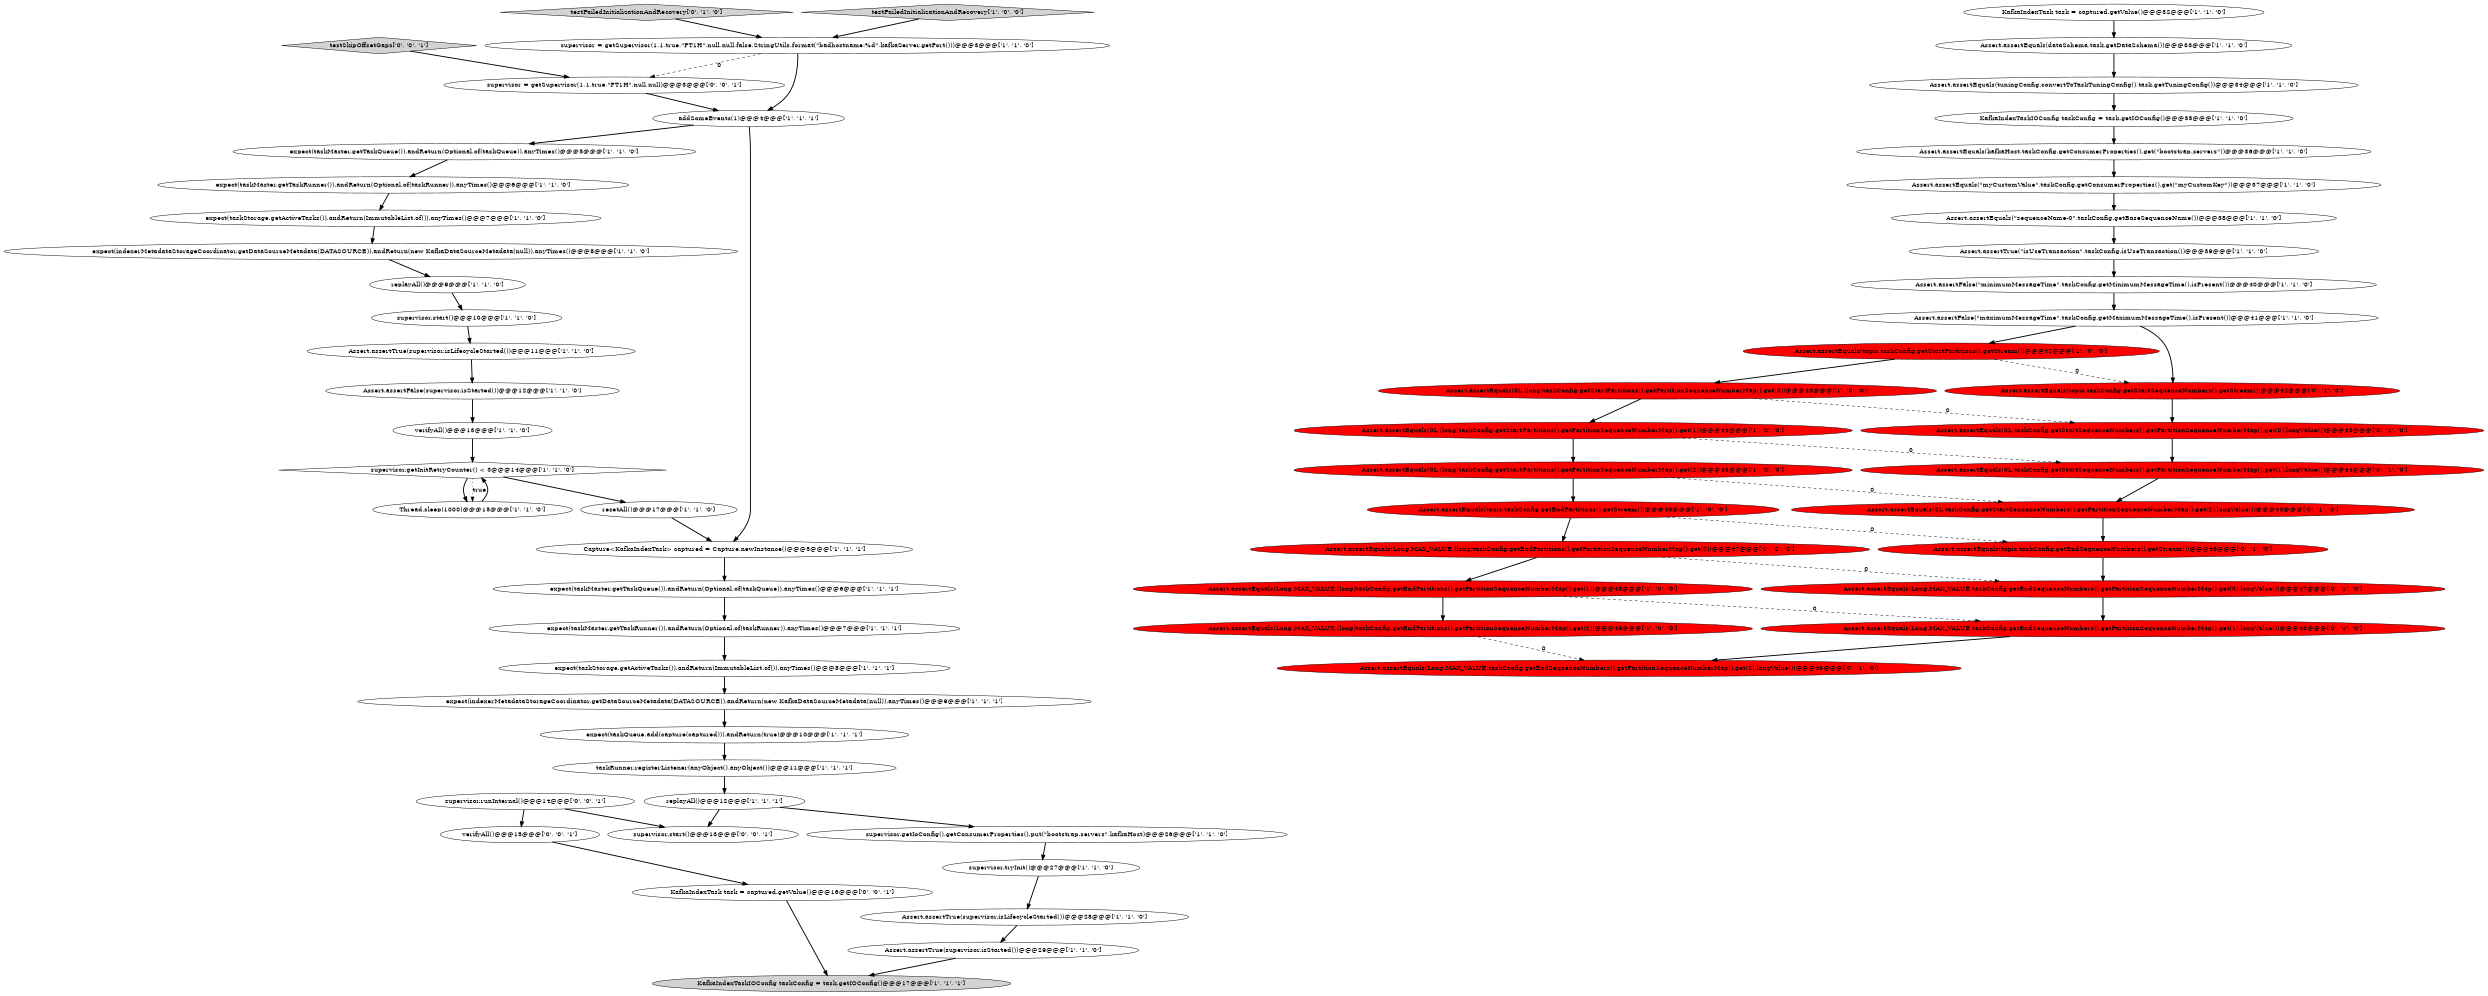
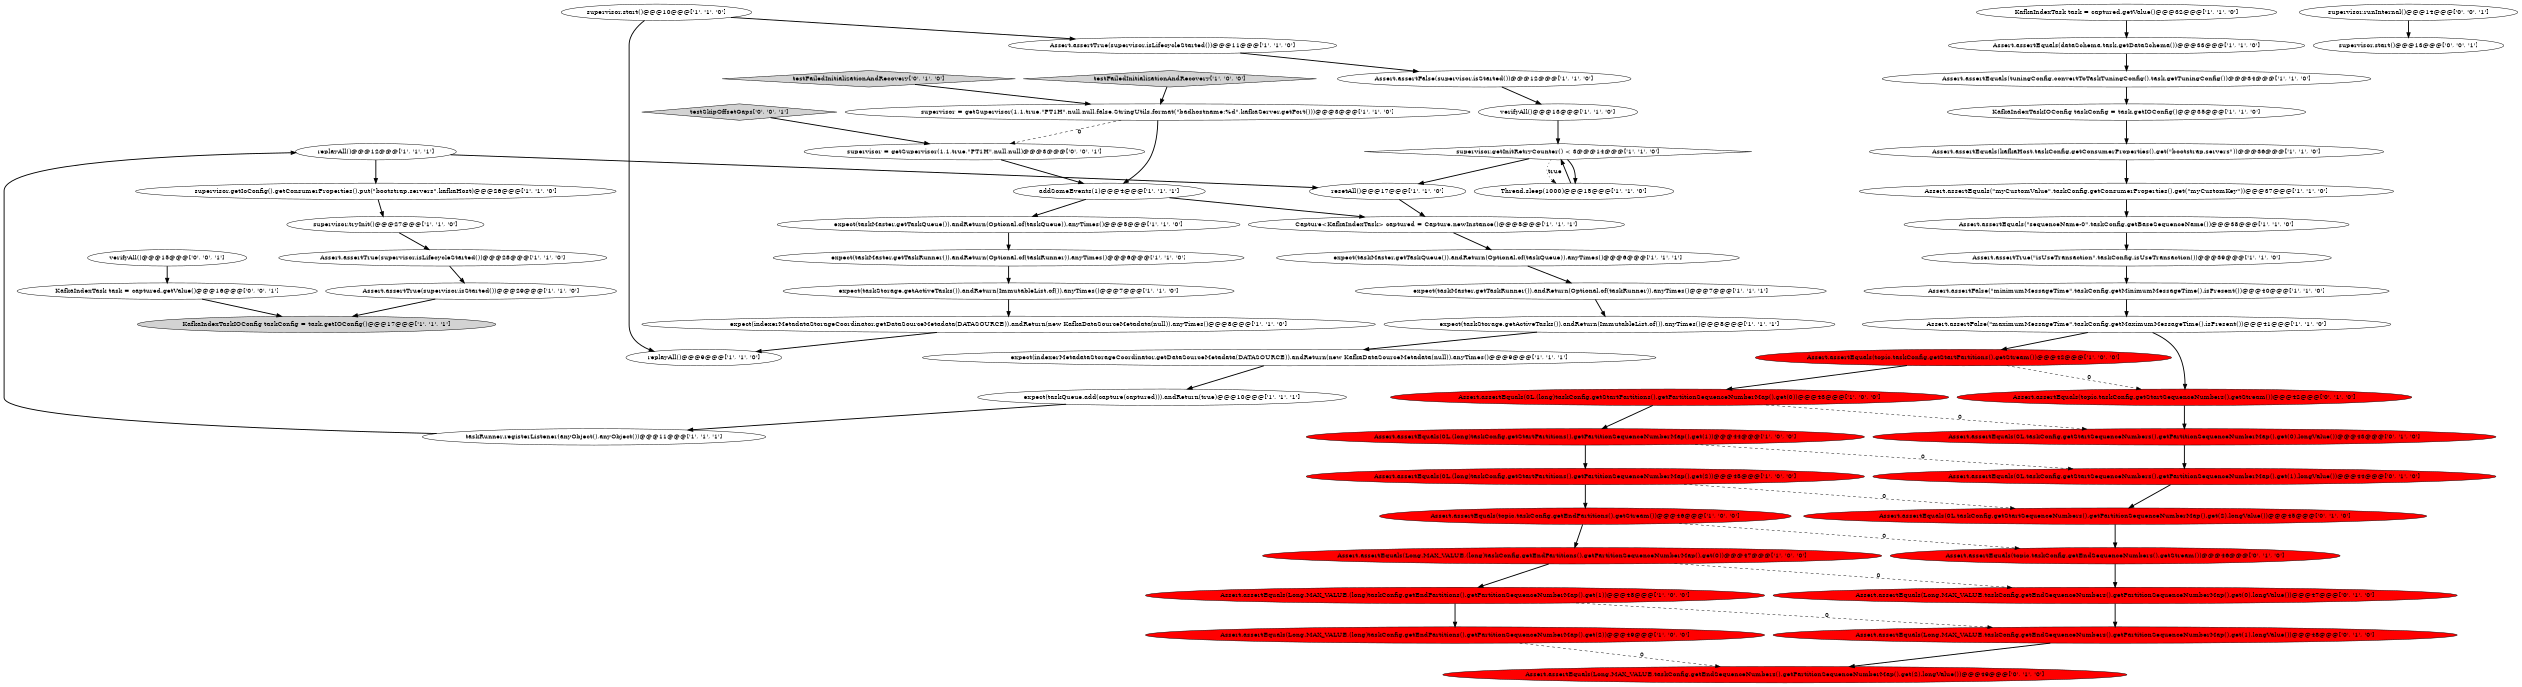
  digraph {
    node [fillcolor=white shape=ellipse style=filled]
    edge [style=bold]
    n1 [label="KafkaIndexTask task = captured.getValue()@@@16@@@['0', '0', '1']"]
    n2 [fillcolor=lightgray label="KafkaIndexTaskIOConfig taskConfig = task.getIOConfig()@@@17@@@['1', '1', '1']"]
    n3 [label="supervisor.tryInit()@@@27@@@['1', '1', '0']"]
    n4 [label="Assert.assertTrue(supervisor.isLifecycleStarted())@@@28@@@['1', '1', '0']"]
    n5 [label="Assert.assertTrue(supervisor.isStarted())@@@29@@@['1', '1', '0']"]
    n6 [fillcolor=red label="Assert.assertEquals(Long.MAX_VALUE,taskConfig.getEndSequenceNumbers().getPartitionSequenceNumberMap().get(2).longValue())@@@49@@@['0', '1', '0']"]
    n7 [fillcolor=red label="Assert.assertEquals(topic,taskConfig.getStartPartitions().getStream())@@@42@@@['1', '0', '0']"]
    n8 [fillcolor=red label="Assert.assertEquals(0L,(long)taskConfig.getStartPartitions().getPartitionSequenceNumberMap().get(0))@@@43@@@['1', '0', '0']"]
    n9 [fillcolor=red label="Assert.assertEquals(topic,taskConfig.getStartSequenceNumbers().getStream())@@@42@@@['0', '1', '0']"]
    n10 [fillcolor=red label="Assert.assertEquals(0L,taskConfig.getStartSequenceNumbers().getPartitionSequenceNumberMap().get(0).longValue())@@@43@@@['0', '1', '0']"]
    n11 [fillcolor=red label="Assert.assertEquals(0L,(long)taskConfig.getStartPartitions().getPartitionSequenceNumberMap().get(1))@@@44@@@['1', '0', '0']"]
    n12 [label="supervisor.start()@@@13@@@['0', '0', '1']"]
    n13 [label="supervisor.runInternal()@@@14@@@['0', '0', '1']"]
    n14 [label="verifyAll()@@@15@@@['0', '0', '1']"]
    n15 [label="Assert.assertFalse(\"minimumMessageTime\",taskConfig.getMinimumMessageTime().isPresent())@@@40@@@['1', '1', '0']"]
    n16 [label="Assert.assertFalse(\"maximumMessageTime\",taskConfig.getMaximumMessageTime().isPresent())@@@41@@@['1', '1', '0']"]
    n17 [label="expect(taskMaster.getTaskQueue()).andReturn(Optional.of(taskQueue)).anyTimes()@@@5@@@['1', '1', '0']"]
    n18 [label="expect(taskMaster.getTaskRunner()).andReturn(Optional.of(taskRunner)).anyTimes()@@@6@@@['1', '1', '0']"]
    n19 [label="expect(taskStorage.getActiveTasks()).andReturn(ImmutableList.of()).anyTimes()@@@7@@@['1', '1', '0']"]
    n20 [label="Assert.assertTrue(\"isUseTransaction\",taskConfig.isUseTransaction())@@@39@@@['1', '1', '0']"]
    n21 [label="supervisor = getSupervisor(1,1,true,\"PT1H\",null,null,false,StringUtils.format(\"badhostname:%d\",kafkaServer.getPort()))@@@3@@@['1', '1', '0']"]
    n22 [label="supervisor = getSupervisor(1,1,true,\"PT1H\",null,null)@@@3@@@['0', '0', '1']"]
    n23 [label="addSomeEvents(1)@@@4@@@['1', '1', '1']"]
    n24 [label="Capture<KafkaIndexTask> captured = Capture.newInstance()@@@5@@@['1', '1', '1']"]
    n25 [label="expect(indexerMetadataStorageCoordinator.getDataSourceMetadata(DATASOURCE)).andReturn(new KafkaDataSourceMetadata(null)).anyTimes()@@@8@@@['1', '1', '0']"]
    n26 [label="replayAll()@@@9@@@['1', '1', '0']"]
    n27 [label="supervisor.start()@@@10@@@['1', '1', '0']"]
    n28 [fillcolor=red label="Assert.assertEquals(Long.MAX_VALUE,(long)taskConfig.getEndPartitions().getPartitionSequenceNumberMap().get(0))@@@47@@@['1', '0', '0']"]
    n29 [fillcolor=red label="Assert.assertEquals(Long.MAX_VALUE,taskConfig.getEndSequenceNumbers().getPartitionSequenceNumberMap().get(0).longValue())@@@47@@@['0', '1', '0']"]
    n30 [fillcolor=red label="Assert.assertEquals(Long.MAX_VALUE,(long)taskConfig.getEndPartitions().getPartitionSequenceNumberMap().get(1))@@@48@@@['1', '0', '0']"]
    n31 [fillcolor=red label="Assert.assertEquals(Long.MAX_VALUE,taskConfig.getEndSequenceNumbers().getPartitionSequenceNumberMap().get(1).longValue())@@@48@@@['0', '1', '0']"]
    n32 [fillcolor=red label="Assert.assertEquals(Long.MAX_VALUE,(long)taskConfig.getEndPartitions().getPartitionSequenceNumberMap().get(2))@@@49@@@['1', '0', '0']"]
    n33 [fillcolor=red label="Assert.assertEquals(0L,taskConfig.getStartSequenceNumbers().getPartitionSequenceNumberMap().get(1).longValue())@@@44@@@['0', '1', '0']"]
    n34 [fillcolor=red label="Assert.assertEquals(0L,taskConfig.getStartSequenceNumbers().getPartitionSequenceNumberMap().get(2).longValue())@@@45@@@['0', '1', '0']"]
    n35 [label="expect(taskQueue.add(capture(captured))).andReturn(true)@@@10@@@['1', '1', '1']"]
    n36 [label="taskRunner.registerListener(anyObject(),anyObject())@@@11@@@['1', '1', '1']"]
    n37 [label="replayAll()@@@12@@@['1', '1', '1']"]
    n38 [fillcolor=red label="Assert.assertEquals(0L,(long)taskConfig.getStartPartitions().getPartitionSequenceNumberMap().get(2))@@@45@@@['1', '0', '0']"]
    n39 [label="Assert.assertEquals(\"myCustomValue\",taskConfig.getConsumerProperties().get(\"myCustomKey\"))@@@37@@@['1', '1', '0']"]
    n40 [label="Assert.assertEquals(\"sequenceName-0\",taskConfig.getBaseSequenceName())@@@38@@@['1', '1', '0']"]
    n41 [label="expect(taskMaster.getTaskQueue()).andReturn(Optional.of(taskQueue)).anyTimes()@@@6@@@['1', '1', '1']"]
    n42 [label="expect(taskMaster.getTaskRunner()).andReturn(Optional.of(taskRunner)).anyTimes()@@@7@@@['1', '1', '1']"]
    n43 [label="expect(taskStorage.getActiveTasks()).andReturn(ImmutableList.of()).anyTimes()@@@8@@@['1', '1', '1']"]
    n44 [label="Assert.assertTrue(supervisor.isLifecycleStarted())@@@11@@@['1', '1', '0']"]
    n45 [label="Assert.assertFalse(supervisor.isStarted())@@@12@@@['1', '1', '0']"]
    n46 [label="verifyAll()@@@13@@@['1', '1', '0']"]
    n47 [fillcolor=red label="Assert.assertEquals(topic,taskConfig.getEndPartitions().getStream())@@@46@@@['1', '0', '0']"]
    n48 [fillcolor=red label="Assert.assertEquals(topic,taskConfig.getEndSequenceNumbers().getStream())@@@46@@@['0', '1', '0']"]
    n49 [label="supervisor.getIoConfig().getConsumerProperties().put(\"bootstrap.servers\",kafkaHost)@@@26@@@['1', '1', '0']"]
    n50 [label="Assert.assertEquals(tuningConfig.convertToTaskTuningConfig(),task.getTuningConfig())@@@34@@@['1', '1', '0']"]
    n51 [label="KafkaIndexTaskIOConfig taskConfig = task.getIOConfig()@@@35@@@['1', '1', '0']"]
    n52 [label="Assert.assertEquals(kafkaHost,taskConfig.getConsumerProperties().get(\"bootstrap.servers\"))@@@36@@@['1', '1', '0']"]
    n53 [label="resetAll()@@@17@@@['1', '1', '0']"]
    n54 [label="expect(indexerMetadataStorageCoordinator.getDataSourceMetadata(DATASOURCE)).andReturn(new KafkaDataSourceMetadata(null)).anyTimes()@@@9@@@['1', '1', '1']"]
    n55 [label="supervisor.getInitRetryCounter() < 3@@@14@@@['1', '1', '0']" shape=diamond]
    n56 [label="Thread.sleep(1000)@@@15@@@['1', '1', '0']"]
    n57 [label="KafkaIndexTask task = captured.getValue()@@@32@@@['1', '1', '0']"]
    n58 [label="Assert.assertEquals(dataSchema,task.getDataSchema())@@@33@@@['1', '1', '0']"]
    n59 [fillcolor=lightgray label="testFailedInitializationAndRecovery['0', '1', '0']" shape=diamond]
    n60 [fillcolor=lightgray label="testSkipOffsetGaps['0', '0', '1']" shape=diamond]
    n61 [fillcolor=lightgray label="testFailedInitializationAndRecovery['1', '0', '0']" shape=diamond]
    n1 -> n2
    n3 -> n4
    n4 -> n5
    n5 -> n2
    n7 -> n8
    n7 -> n9 [label=0 style=dashed]
    n8 -> n10 [label=0 style=dashed]
    n8 -> n11
    n9 -> n10
    n10 -> n33
    n11 -> n33 [label=0 style=dashed]
    n11 -> n38
    n13 -> n12
-   n13 -> n14
    n14 -> n1
    n15 -> n16
    n16 -> n7
    n16 -> n9
    n17 -> n18
    n18 -> n19
    n19 -> n25
    n20 -> n15
    n21 -> n22 [label=0 style=dashed]
    n21 -> n23
    n22 -> n23
    n23 -> n17
    n23 -> n24
    n24 -> n41
    n25 -> n26
-   n26 -> n27
+   n27 -> n26
    n27 -> n44
    n28 -> n29 [label=0 style=dashed]
    n28 -> n30
    n29 -> n31
    n30 -> n31 [label=0 style=dashed]
    n30 -> n32
    n31 -> n6
    n32 -> n6 [label=0 style=dashed]
    n33 -> n34
    n34 -> n48
    n35 -> n36
    n36 -> n37
-   n37 -> n12
+   n37 -> n53
    n37 -> n49
    n38 -> n34 [label=0 style=dashed]
    n38 -> n47
    n39 -> n40
    n40 -> n20
    n41 -> n42
    n42 -> n43
    n43 -> n54
    n44 -> n45
    n45 -> n46
    n46 -> n55
    n47 -> n28
    n47 -> n48 [label=0 style=dashed]
    n48 -> n29
    n49 -> n3
    n50 -> n51
    n51 -> n52
    n52 -> n39
    n53 -> n24
    n54 -> n35
    n55 -> n53
    n55 -> n56
    n55 -> n56 [label=true style=dotted]
    n56 -> n55
    n57 -> n58
    n58 -> n50
    n59 -> n21
    n60 -> n22
    n61 -> n21
  }
